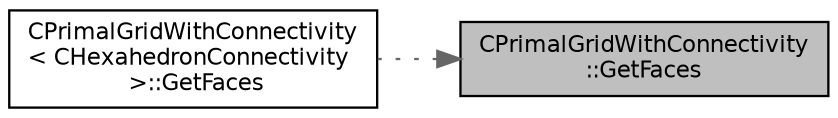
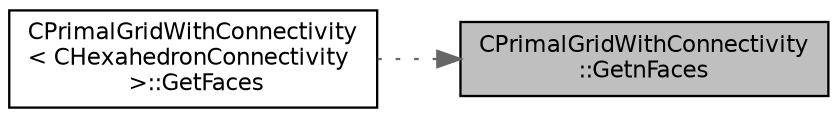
  digraph {
    rankdir=RL
    node [color=black fontname=Helvetica fontsize=10 shape=record style=filled]
-   n1 [fillcolor=grey75 fontcolor=black height=0.2 label="CPrimalGridWithConnectivity\l::GetFaces" width=0.4]
+   n1 [fillcolor=grey75 fontcolor=black height=0.2 label="CPrimalGridWithConnectivity\l::GetnFaces" width=0.4]
    n2 [fillcolor=white height=0.2 label="CPrimalGridWithConnectivity\l\< CHexahedronConnectivity\l \>::GetFaces" width=0.4]
    n1 -> n2 [color=gray40 dir=back fontname=Helvetica fontsize=10 labelfontname=Helvetica labelfontsize=10 style=dotted]
  }
